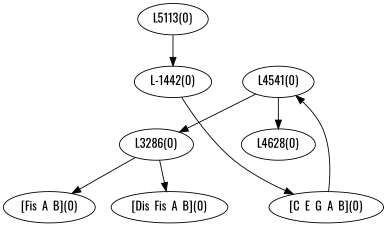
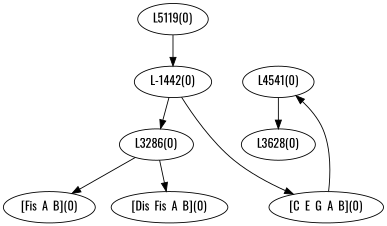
  digraph {
    fontname=Oswald
    node [fontname=Oswald]
    edge [fontname=Oswald]
-   "L5119(0)" [label="L5113(0)"]
+   "L5119(0)"
    n2 [label="L-1442(0)"]
    "L4541(0)"
-   "L3628(0)" [label="L4628(0)"]
+   "L3628(0)"
    "L3286(0)"
    "[C  E  G  A  B](0)"
    "[Dis  Fis  A  B](0)"
    "[Fis  A  B](0)"
    subgraph sub_1 {
      rank=min
      "L5119(0)"
    }
    subgraph sub_2 {
      rank=same
      n2
      "L4541(0)"
    }
    subgraph sub_3 {
      rank=same
      "L3628(0)"
      "L3286(0)"
    }
    subgraph sub_4 {
      rank=max
      "[C  E  G  A  B](0)"
      "[Dis  Fis  A  B](0)"
      "[Fis  A  B](0)"
    }
    "L5119(0)" -> n2
    n2 -> "[C  E  G  A  B](0)"
    "L4541(0)" -> "L3628(0)"
-   "L4541(0)" -> "L3286(0)"
+   n2 -> "L3286(0)"
    "L3286(0)" -> "[Dis  Fis  A  B](0)"
    "L3286(0)" -> "[Fis  A  B](0)"
    "[C  E  G  A  B](0)" -> "L4541(0)"
  }
